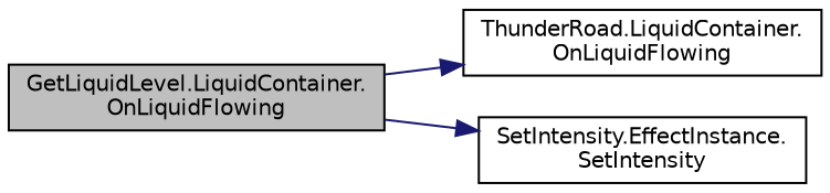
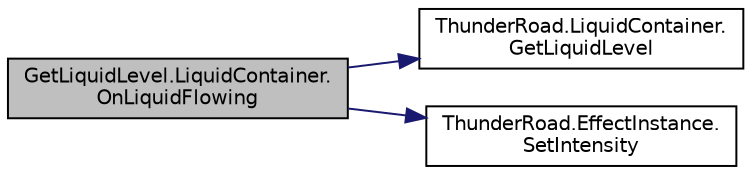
  digraph {
    rankdir=LR
    node [color=black fillcolor=white fontname=Helvetica fontsize=10 shape=record style=filled]
    edge [color=midnightblue fontname=Helvetica fontsize=10 labelfontname=Helvetica labelfontsize=10 style=solid]
    n1 [fillcolor=grey75 fontcolor=black height=0.2 label="GetLiquidLevel.LiquidContainer.\lOnLiquidFlowing" width=0.4]
-   n2 [height=0.2 label="ThunderRoad.LiquidContainer.\lOnLiquidFlowing" width=0.4]
-   n3 [height=0.2 label="SetIntensity.EffectInstance.\lSetIntensity" width=0.4]
+   n2 [height=0.2 label="ThunderRoad.LiquidContainer.\lGetLiquidLevel" width=0.4]
+   n3 [height=0.2 label="ThunderRoad.EffectInstance.\lSetIntensity" width=0.4]
    n1 -> n2
    n1 -> n3
  }
